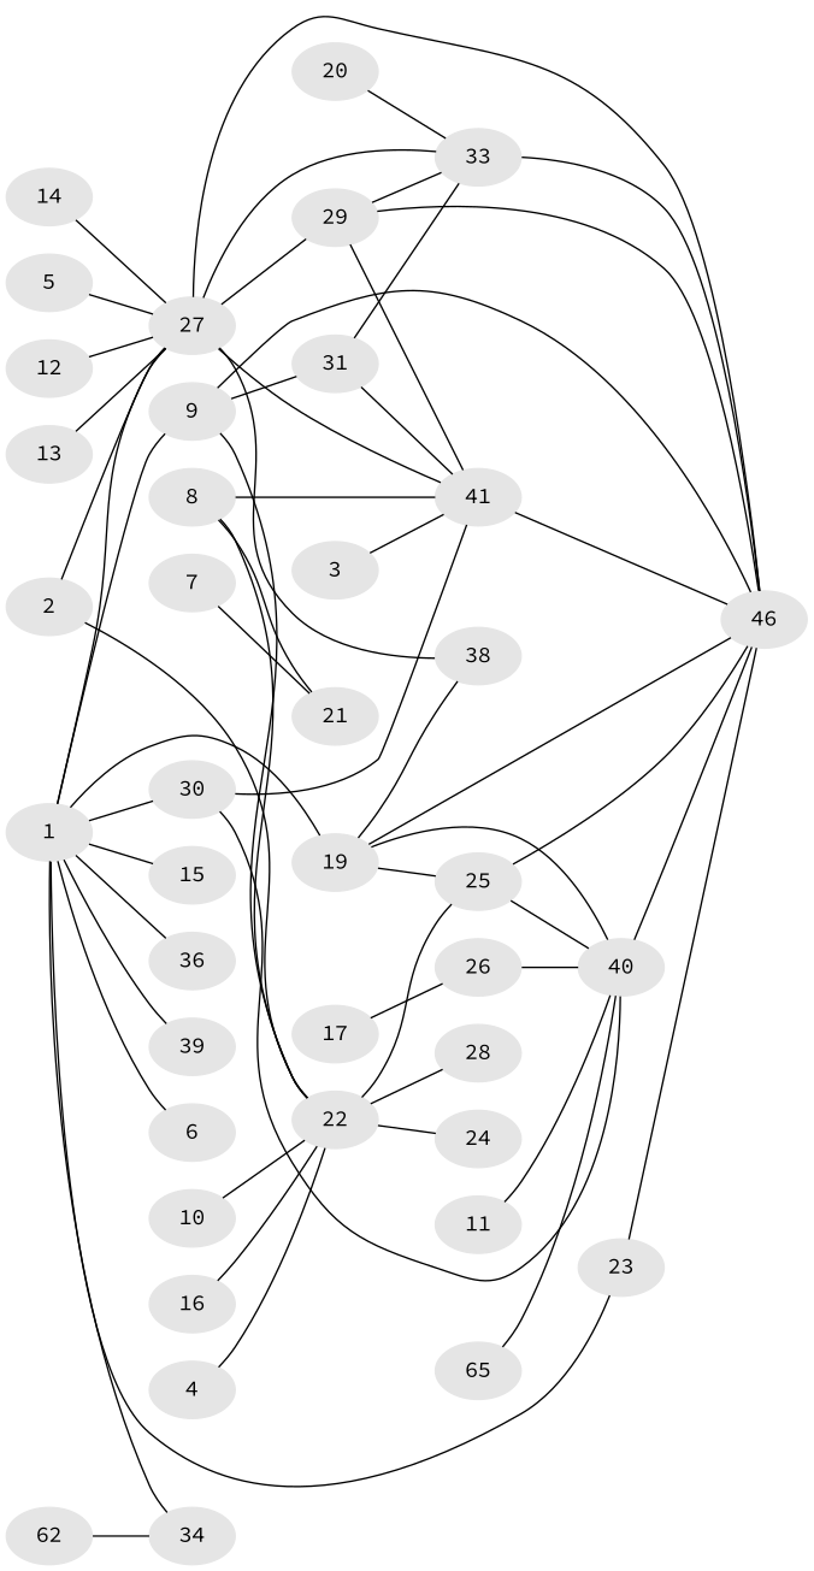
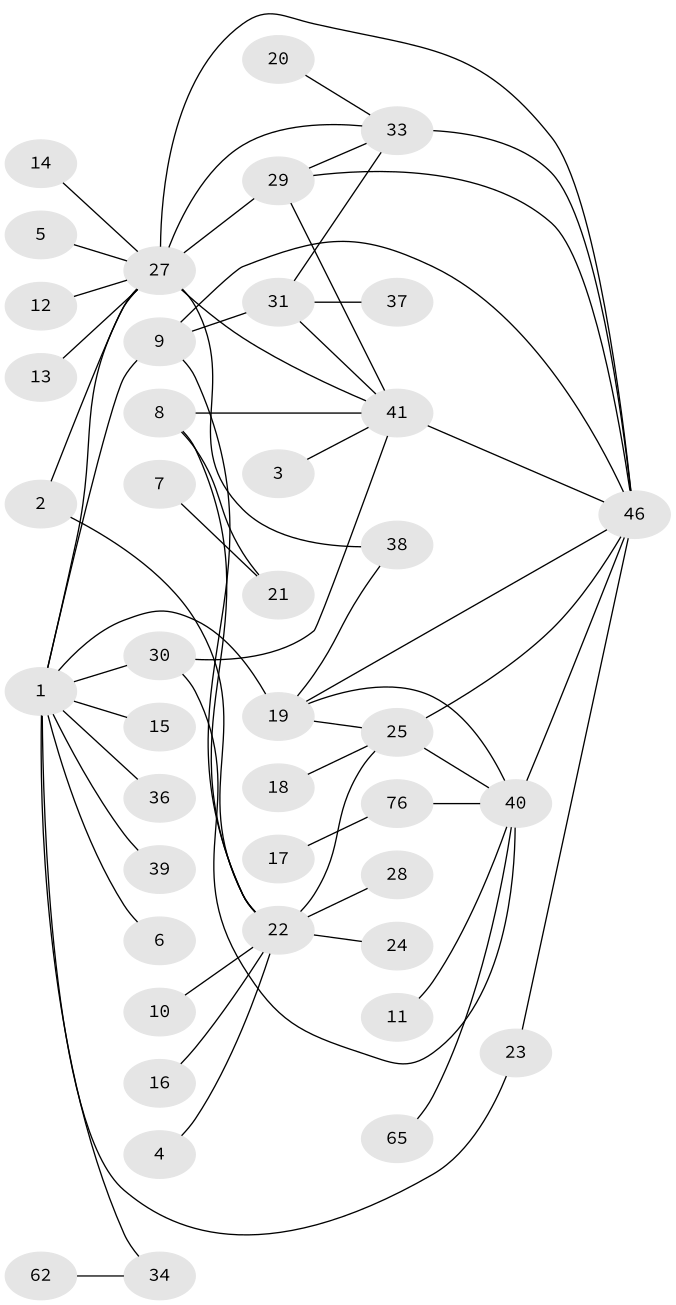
  graph {
    fontname="Source Code Pro"
    rankdir=LR
    node [color=gray90 fontname="Source Code Pro" style=filled]
    edge [fontname="Source Code Pro" weight=1.0]
    1
    6
    9
    15
    19
    23
    27
    30
    34
    36
    39
    22
    31
    n14 [label=46]
    40
    25
    38
    41
    33
    29
    2
    24
    28
    3
    4
    5
    7
    21
    8
+   37
    10
    11
    12
    13
    14
    16
    17
-   26
+   26 [label=76]
+   18
    20
    n41 [label=62]
    n42 [label=65]
    1 -- 6
    1 -- 9
    1 -- 15
    1 -- 19
    1 -- 23
    1 -- 27
    1 -- 30 [weight=3.0]
    1 -- 34
    1 -- 36
    1 -- 39
    9 -- 22 [weight=3.0]
    9 -- 31
    9 -- n14
    19 -- n14
    19 -- 40
    19 -- 25
    19 -- 38
    23 -- n14
    27 -- n14
    27 -- 38
    27 -- 41
    27 -- 33
    27 -- 29
    30 -- 40
    30 -- 41
    22 -- 25 [weight=2.0]
    22 -- 24
    22 -- 28
    31 -- 41
    31 -- 33
+   31 -- 37
    40 -- n14
    25 -- n14 [weight=2.0]
    25 -- 40
    41 -- n14
    33 -- n14
    29 -- n14
    29 -- 41
    29 -- 33
    2 -- 27
    2 -- 22
    3 -- 41
    4 -- 22
    5 -- 27
    7 -- 21
    8 -- 22
    8 -- 41 [weight=4.0]
    8 -- 21
    10 -- 22
    11 -- 40
    12 -- 27
    13 -- 27
    14 -- 27
    16 -- 22
    17 -- 26
    26 -- 40
+   18 -- 25
    20 -- 33
    n41 -- 34
    n42 -- 40
  }
